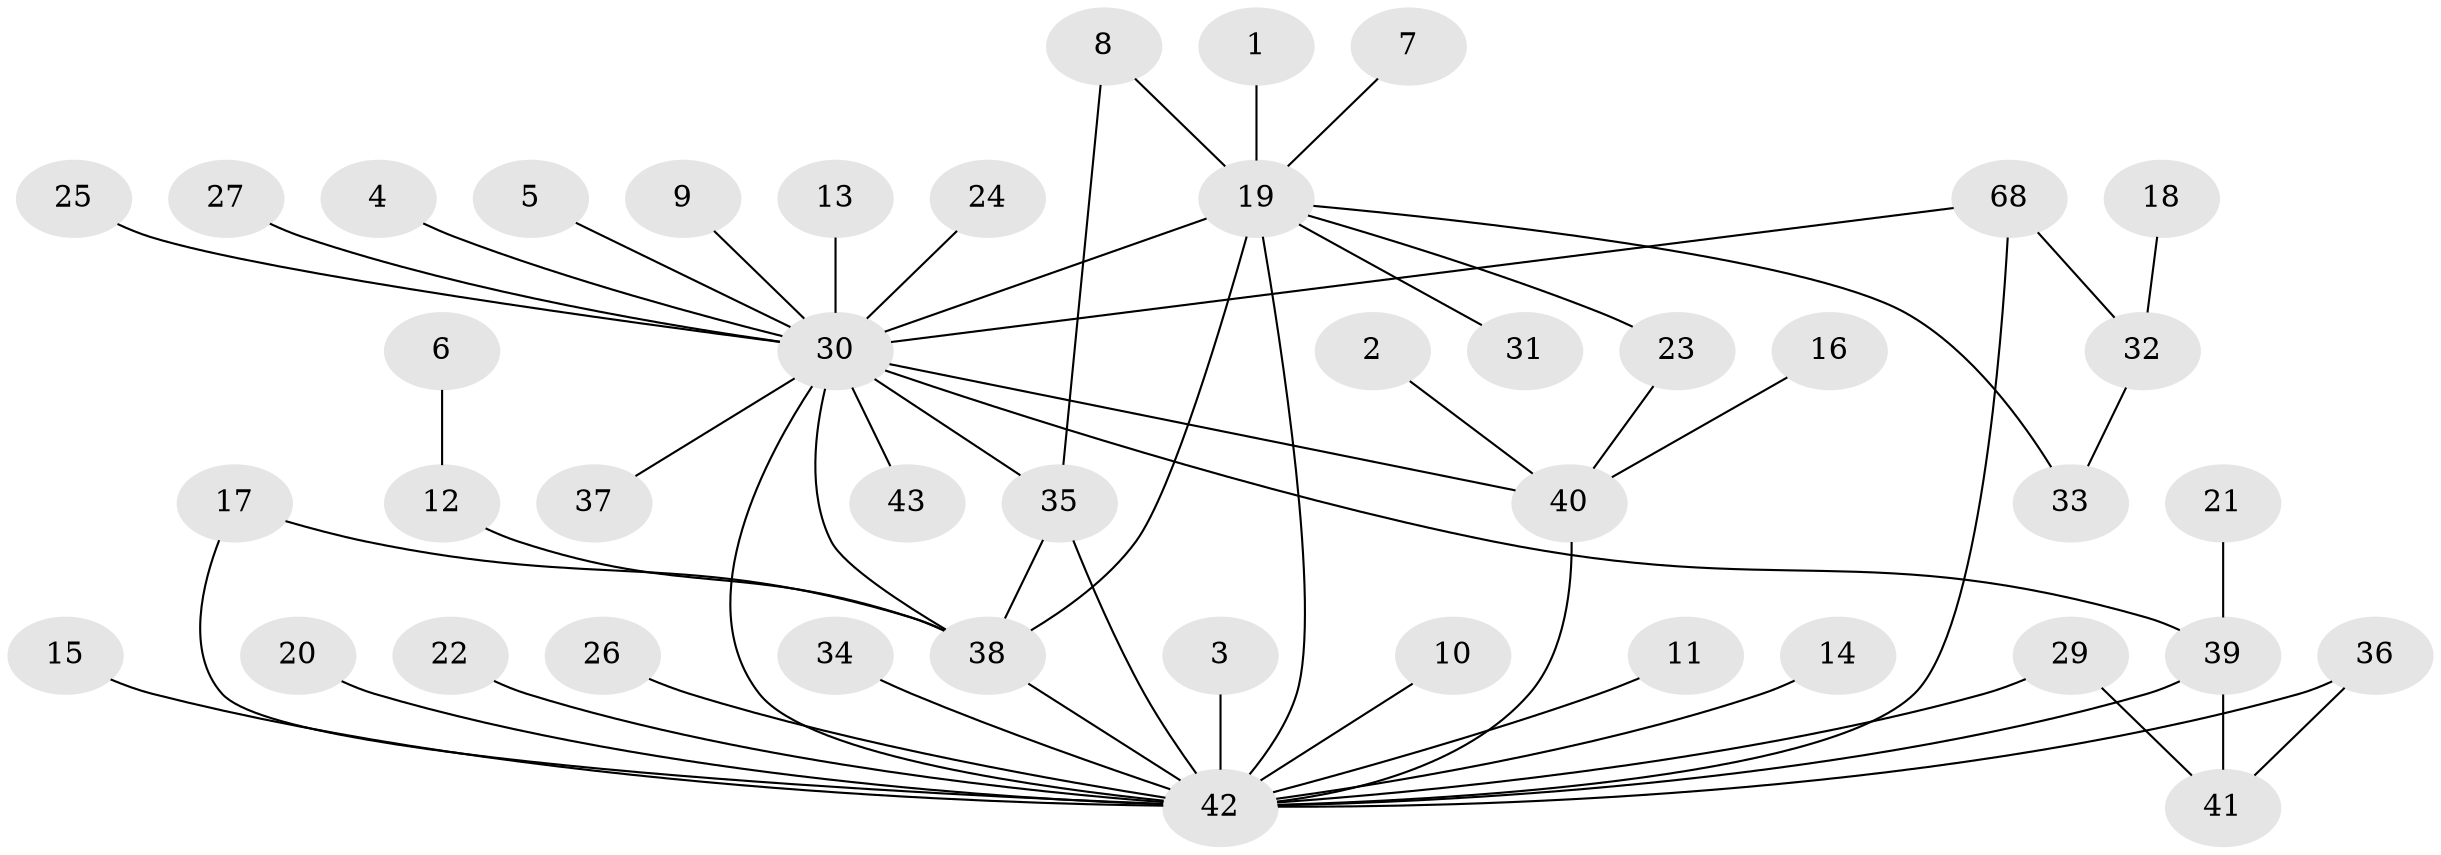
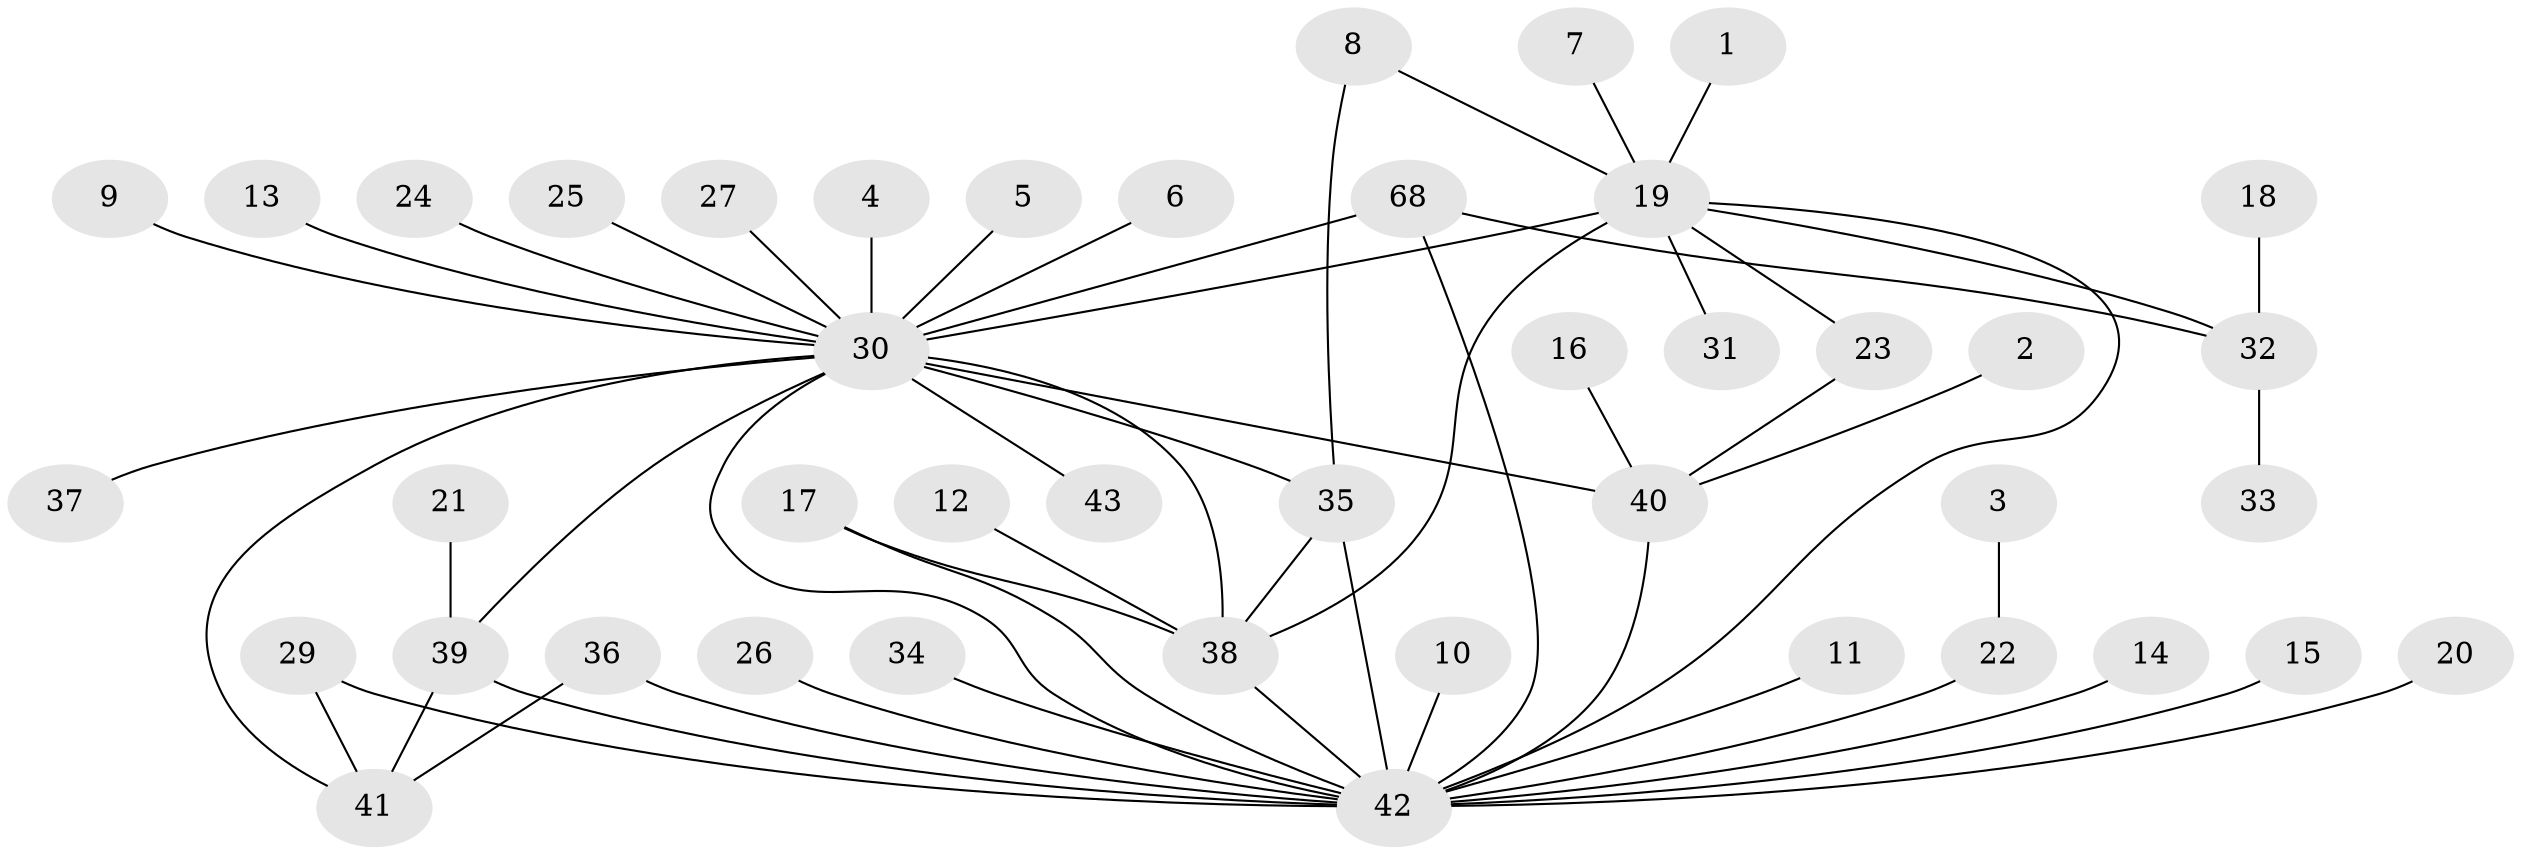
  graph {
    node [color=gray90 style=filled]
    edge [weight=1.0]
    1
    19
    42
    30
    38
    32
    23
    31
    2
    40
    3
    4
    35
    39
    41
    37
    43
    5
    6
    7
    8
    9
    10
    11
    12
    13
    14
    15
    16
    17
    18
    33
    20
    21
    22
    24
    25
    26
    27
    n40 [label=68]
    29
    34
    36
    1 -- 19
    19 -- 42
    19 -- 30 [weight=2.0]
    19 -- 38
-   19 -- 33
+   19 -- 32
    19 -- 23
    19 -- 31
    30 -- 42
    30 -- 38
    30 -- 40
    30 -- 35
    30 -- 39
+   30 -- 41
    30 -- 37
    30 -- 43
    38 -- 42
    32 -- 33
    23 -- 40
    2 -- 40
    40 -- 42
-   3 -- 42
+   3 -- 22
    4 -- 30
    35 -- 42
    35 -- 38
    39 -- 42
    39 -- 41
    5 -- 30
-   6 -- 12
+   6 -- 30
    7 -- 19
    8 -- 19
    8 -- 35
    9 -- 30
    10 -- 42
    11 -- 42
    12 -- 38
    13 -- 30
    14 -- 42
    15 -- 42
    16 -- 40
    17 -- 42
    17 -- 38
    18 -- 32
    20 -- 42
    21 -- 39
    22 -- 42
    24 -- 30
    25 -- 30
    26 -- 42
    27 -- 30
    n40 -- 42
    n40 -- 30
    n40 -- 32
    29 -- 42
    29 -- 41
    34 -- 42
    36 -- 42
    36 -- 41
  }
